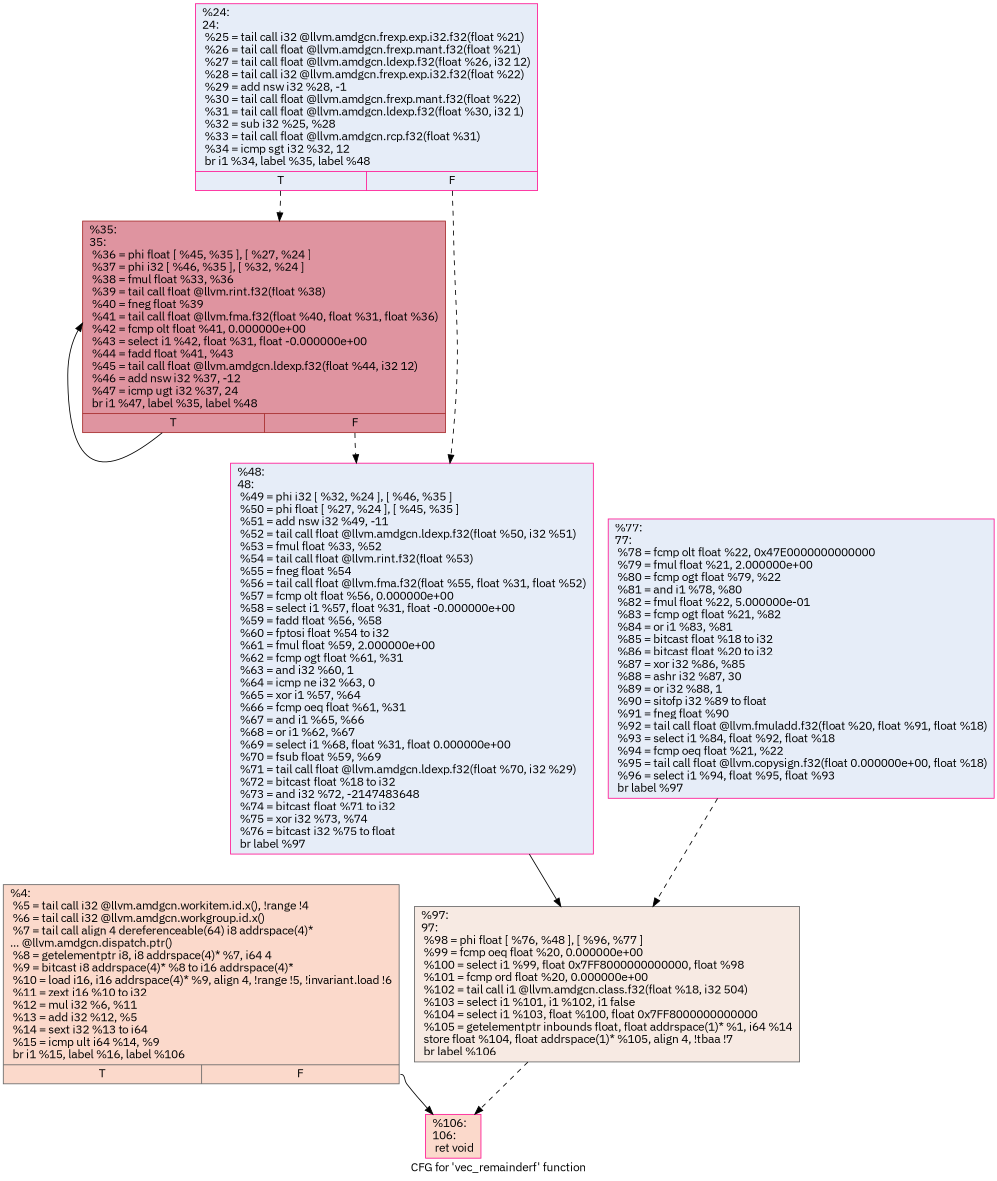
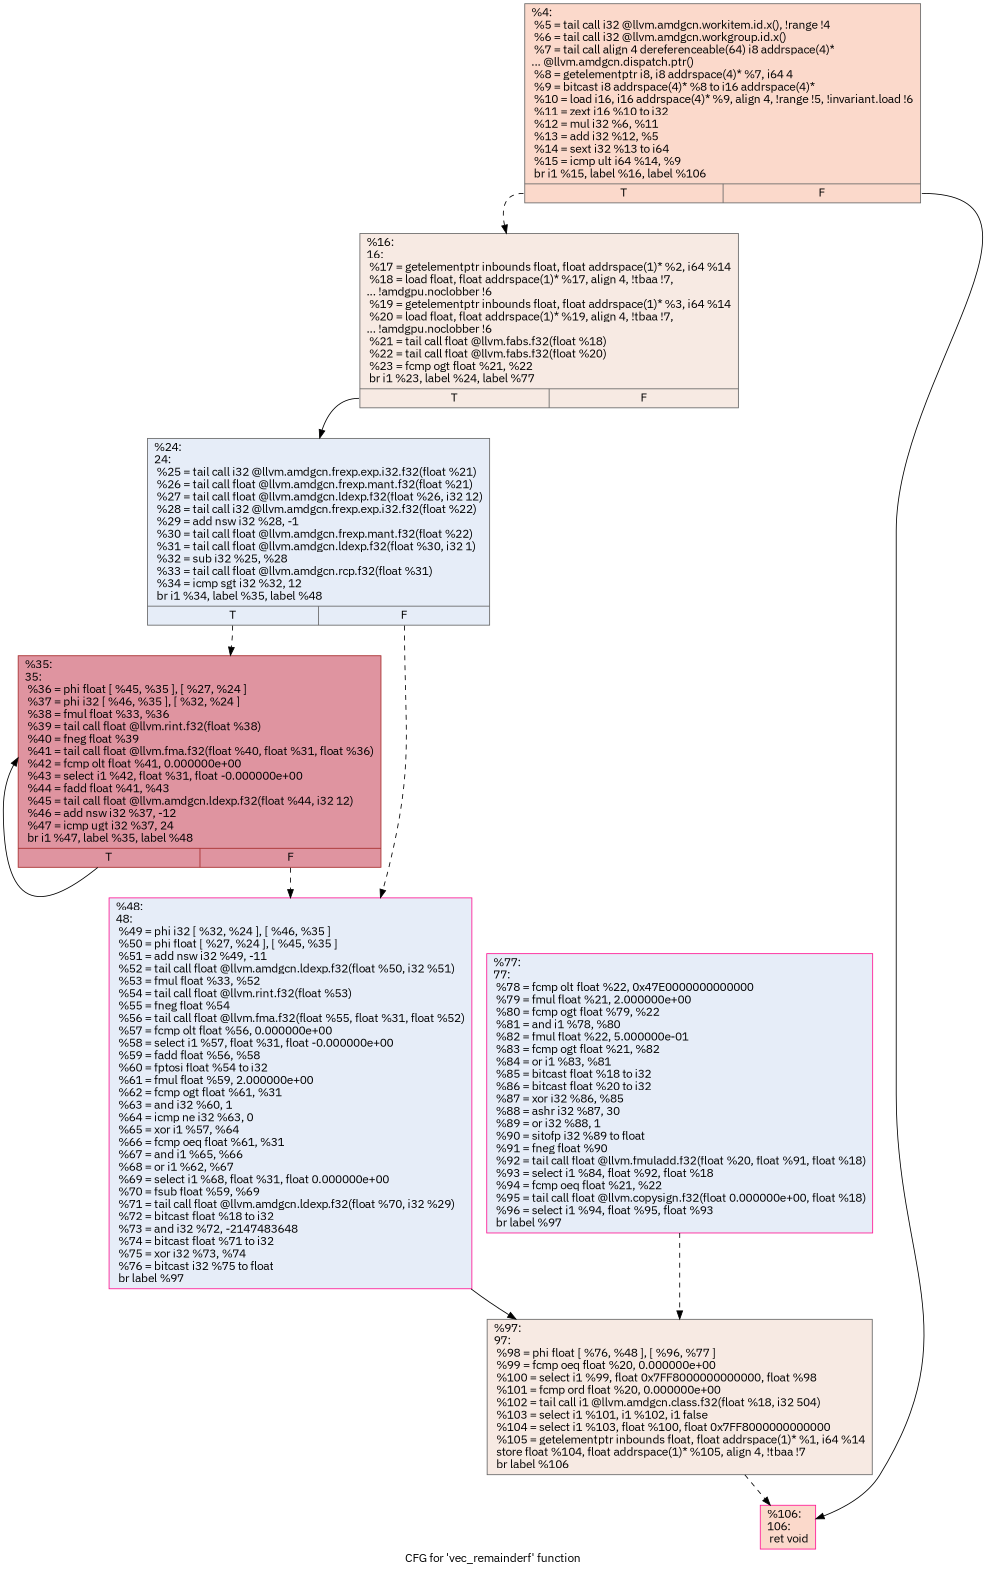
  digraph {
    fontname="IBM Plex Sans"
    label="CFG for 'vec_remainderf' function"
    node [color=gray40 fillcolor="#c7d7f070" fontname="IBM Plex Sans" shape=record style=filled]
    edge [fontname="IBM Plex Sans" style=dashed tailport=s0]
    n1 [fillcolor="#f7a88970" label="{%4:\l  %5 = tail call i32 @llvm.amdgcn.workitem.id.x(), !range !4\l  %6 = tail call i32 @llvm.amdgcn.workgroup.id.x()\l  %7 = tail call align 4 dereferenceable(64) i8 addrspace(4)*\l... @llvm.amdgcn.dispatch.ptr()\l  %8 = getelementptr i8, i8 addrspace(4)* %7, i64 4\l  %9 = bitcast i8 addrspace(4)* %8 to i16 addrspace(4)*\l  %10 = load i16, i16 addrspace(4)* %9, align 4, !range !5, !invariant.load !6\l  %11 = zext i16 %10 to i32\l  %12 = mul i32 %6, %11\l  %13 = add i32 %12, %5\l  %14 = sext i32 %13 to i64\l  %15 = icmp ult i64 %14, %9\l  br i1 %15, label %16, label %106\l|{<s0>T|<s1>F}}"]
+   n2 [fillcolor="#eed0c070" label="{%16:\l16:                                               \l  %17 = getelementptr inbounds float, float addrspace(1)* %2, i64 %14\l  %18 = load float, float addrspace(1)* %17, align 4, !tbaa !7,\l... !amdgpu.noclobber !6\l  %19 = getelementptr inbounds float, float addrspace(1)* %3, i64 %14\l  %20 = load float, float addrspace(1)* %19, align 4, !tbaa !7,\l... !amdgpu.noclobber !6\l  %21 = tail call float @llvm.fabs.f32(float %18)\l  %22 = tail call float @llvm.fabs.f32(float %20)\l  %23 = fcmp ogt float %21, %22\l  br i1 %23, label %24, label %77\l|{<s0>T|<s1>F}}"]
    n3 [color=deeppink fillcolor="#f7a88970" label="{%106:\l106:                                              \l  ret void\l}"]
-   n4 [color=deeppink label="{%24:\l24:                                               \l  %25 = tail call i32 @llvm.amdgcn.frexp.exp.i32.f32(float %21)\l  %26 = tail call float @llvm.amdgcn.frexp.mant.f32(float %21)\l  %27 = tail call float @llvm.amdgcn.ldexp.f32(float %26, i32 12)\l  %28 = tail call i32 @llvm.amdgcn.frexp.exp.i32.f32(float %22)\l  %29 = add nsw i32 %28, -1\l  %30 = tail call float @llvm.amdgcn.frexp.mant.f32(float %22)\l  %31 = tail call float @llvm.amdgcn.ldexp.f32(float %30, i32 1)\l  %32 = sub i32 %25, %28\l  %33 = tail call float @llvm.amdgcn.rcp.f32(float %31)\l  %34 = icmp sgt i32 %32, 12\l  br i1 %34, label %35, label %48\l|{<s0>T|<s1>F}}"]
+   n4 [label="{%24:\l24:                                               \l  %25 = tail call i32 @llvm.amdgcn.frexp.exp.i32.f32(float %21)\l  %26 = tail call float @llvm.amdgcn.frexp.mant.f32(float %21)\l  %27 = tail call float @llvm.amdgcn.ldexp.f32(float %26, i32 12)\l  %28 = tail call i32 @llvm.amdgcn.frexp.exp.i32.f32(float %22)\l  %29 = add nsw i32 %28, -1\l  %30 = tail call float @llvm.amdgcn.frexp.mant.f32(float %22)\l  %31 = tail call float @llvm.amdgcn.ldexp.f32(float %30, i32 1)\l  %32 = sub i32 %25, %28\l  %33 = tail call float @llvm.amdgcn.rcp.f32(float %31)\l  %34 = icmp sgt i32 %32, 12\l  br i1 %34, label %35, label %48\l|{<s0>T|<s1>F}}"]
    n5 [color=brown fillcolor="#b70d2870" label="{%35:\l35:                                               \l  %36 = phi float [ %45, %35 ], [ %27, %24 ]\l  %37 = phi i32 [ %46, %35 ], [ %32, %24 ]\l  %38 = fmul float %33, %36\l  %39 = tail call float @llvm.rint.f32(float %38)\l  %40 = fneg float %39\l  %41 = tail call float @llvm.fma.f32(float %40, float %31, float %36)\l  %42 = fcmp olt float %41, 0.000000e+00\l  %43 = select i1 %42, float %31, float -0.000000e+00\l  %44 = fadd float %41, %43\l  %45 = tail call float @llvm.amdgcn.ldexp.f32(float %44, i32 12)\l  %46 = add nsw i32 %37, -12\l  %47 = icmp ugt i32 %37, 24\l  br i1 %47, label %35, label %48\l|{<s0>T|<s1>F}}"]
    n6 [color=deeppink label="{%48:\l48:                                               \l  %49 = phi i32 [ %32, %24 ], [ %46, %35 ]\l  %50 = phi float [ %27, %24 ], [ %45, %35 ]\l  %51 = add nsw i32 %49, -11\l  %52 = tail call float @llvm.amdgcn.ldexp.f32(float %50, i32 %51)\l  %53 = fmul float %33, %52\l  %54 = tail call float @llvm.rint.f32(float %53)\l  %55 = fneg float %54\l  %56 = tail call float @llvm.fma.f32(float %55, float %31, float %52)\l  %57 = fcmp olt float %56, 0.000000e+00\l  %58 = select i1 %57, float %31, float -0.000000e+00\l  %59 = fadd float %56, %58\l  %60 = fptosi float %54 to i32\l  %61 = fmul float %59, 2.000000e+00\l  %62 = fcmp ogt float %61, %31\l  %63 = and i32 %60, 1\l  %64 = icmp ne i32 %63, 0\l  %65 = xor i1 %57, %64\l  %66 = fcmp oeq float %61, %31\l  %67 = and i1 %65, %66\l  %68 = or i1 %62, %67\l  %69 = select i1 %68, float %31, float 0.000000e+00\l  %70 = fsub float %59, %69\l  %71 = tail call float @llvm.amdgcn.ldexp.f32(float %70, i32 %29)\l  %72 = bitcast float %18 to i32\l  %73 = and i32 %72, -2147483648\l  %74 = bitcast float %71 to i32\l  %75 = xor i32 %73, %74\l  %76 = bitcast i32 %75 to float\l  br label %97\l}"]
    n7 [color=deeppink label="{%77:\l77:                                               \l  %78 = fcmp olt float %22, 0x47E0000000000000\l  %79 = fmul float %21, 2.000000e+00\l  %80 = fcmp ogt float %79, %22\l  %81 = and i1 %78, %80\l  %82 = fmul float %22, 5.000000e-01\l  %83 = fcmp ogt float %21, %82\l  %84 = or i1 %83, %81\l  %85 = bitcast float %18 to i32\l  %86 = bitcast float %20 to i32\l  %87 = xor i32 %86, %85\l  %88 = ashr i32 %87, 30\l  %89 = or i32 %88, 1\l  %90 = sitofp i32 %89 to float\l  %91 = fneg float %90\l  %92 = tail call float @llvm.fmuladd.f32(float %20, float %91, float %18)\l  %93 = select i1 %84, float %92, float %18\l  %94 = fcmp oeq float %21, %22\l  %95 = tail call float @llvm.copysign.f32(float 0.000000e+00, float %18)\l  %96 = select i1 %94, float %95, float %93\l  br label %97\l}"]
    n8 [fillcolor="#eed0c070" label="{%97:\l97:                                               \l  %98 = phi float [ %76, %48 ], [ %96, %77 ]\l  %99 = fcmp oeq float %20, 0.000000e+00\l  %100 = select i1 %99, float 0x7FF8000000000000, float %98\l  %101 = fcmp ord float %20, 0.000000e+00\l  %102 = tail call i1 @llvm.amdgcn.class.f32(float %18, i32 504)\l  %103 = select i1 %101, i1 %102, i1 false\l  %104 = select i1 %103, float %100, float 0x7FF8000000000000\l  %105 = getelementptr inbounds float, float addrspace(1)* %1, i64 %14\l  store float %104, float addrspace(1)* %105, align 4, !tbaa !7\l  br label %106\l}"]
+   n1 -> n2
    n1 -> n3 [style=solid tailport=s1]
+   n2 -> n4 [style=solid]
    n4 -> n5
    n4 -> n6 [tailport=s1]
    n5 -> n5 [style=solid]
    n5 -> n6 [tailport=s1]
    n6 -> n8 [style=solid]
    n7 -> n8
    n8 -> n3
  }
